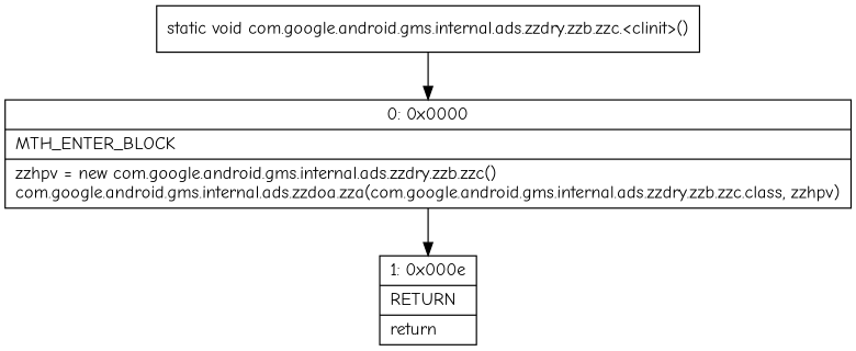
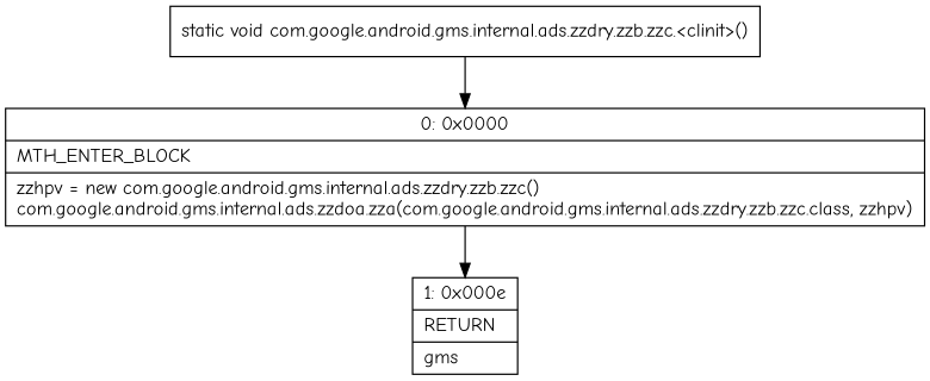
  digraph {
    fontname="Comic Neue"
    node [shape=record fontname="Comic Neue"]
    edge [fontname="Comic Neue"]
    n1 [label="{0\:\ 0x0000|MTH_ENTER_BLOCK\l|zzhpv = new com.google.android.gms.internal.ads.zzdry.zzb.zzc()\lcom.google.android.gms.internal.ads.zzdoa.zza(com.google.android.gms.internal.ads.zzdry.zzb.zzc.class, zzhpv)\l}"]
-   n2 [label="{1\:\ 0x000e|RETURN\l|return\l}"]
+   n2 [label="{1\:\ 0x000e|RETURN\l|gms\l}"]
    n3 [label="{static void com.google.android.gms.internal.ads.zzdry.zzb.zzc.\<clinit\>() }"]
    n1 -> n2
    n3 -> n1
  }
